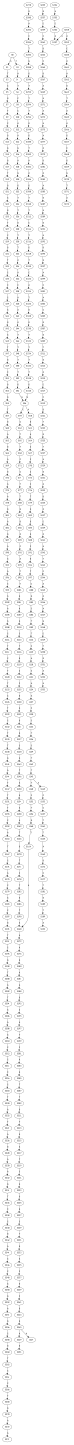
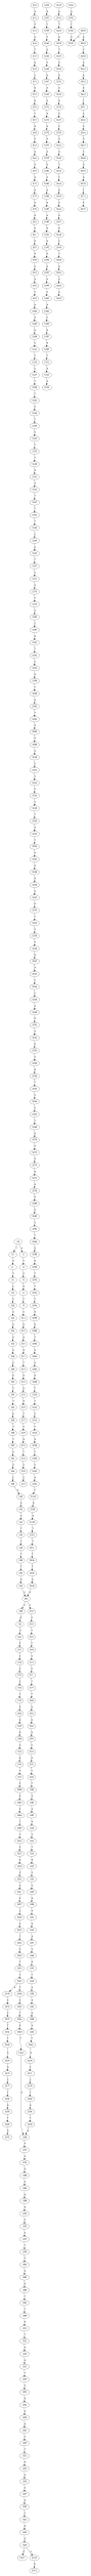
  strict digraph {
    fontname="JetBrains Mono"
    node [fontname="JetBrains Mono"]
    edge [fontname="JetBrains Mono"]
    S0
    S1
    S2
    S3
    S4
    S5
    S6
    S7
    S8
    S9
    S10
    S11
    S12
    S13
    S14
    S15
    S16
    S17
    S18
    S19
    S20
    S21
    S22
    S23
    S24
    S25
    S26
    S27
    S28
    S29
    S30
    S31
    S32
    S33
    S34
    S35
    S36
    S37
    S38
    S39
    S40
    S41
    S42
    S43
    S44
    S45
    S46
    S47
    S48
    S49
    S50
    S51
    S52
    S53
    S54
    S55
    S56
    S57
    S58
    S59
    S60
    S61
    S62
    S63
    S64
    S65
    S66
    S67
    S68
    S69
    S70
    S71
    S72
    S73
    S74
    S75
    S76
    S77
    S78
    S79
    S80
    S81
    S82
    S83
    S84
    S85
    S86
    S87
    S88
    S89
    S90
    S91
    S92
    S93
    S94
    S95
    S96
    S97
    S98
    S99
    S100
    S101
    S102
    S103
    S104
    S105
    S106
    S107
    S108
    S109
    S110
    S111
    S112
    S113
    S114
    S115
    S116
    S117
    S118
    S119
    S120
    S121
    S122
    S123
    S124
    S125
    S126
    S127
    S128
    S129
    S130
    S131
    S132
    S133
    S134
    S135
    S136
    S137
    S138
    S139
    S140
    S141
    S142
    S143
    S144
    S145
    S146
    S147
    S148
    S149
    S150
    S151
    S152
    S153
    S154
    S155
    S156
    S157
    S158
    S159
    S160
    S161
    S162
    S163
    S164
    S165
    S166
    S167
    S168
    S169
    S170
    S171
    S172
    S173
    S174
    S175
    S176
    S177
    S178
    S179
    S180
    S181
    S182
    S183
    S184
    S185
    S186
    S187
    S188
    S189
    S190
    S191
    S192
    S193
    S194
    S195
    S196
    S197
    S198
    S199
    S200
    S201
    S202
    S203
    S204
    S205
    S206
    S207
    S208
    S209
    S210
    S211
    S212
    S213
    S214
    S215
    S216
    S217
    S218
    S219
    S220
    S221
    S222
    S223
    S224
    S225
    S226
    S227
    S228
    S229
    S230
    S231
    S232
    S233
    S234
    S235
    S236
    S237
    S238
    S239
    S240
    S241
    S242
    S243
    S244
    S245
    S246
    S247
    S249
    S248
    S250
    S251
    S252
    S254
    S256
    S255
    S257
    S258
    S259
    S260
    S261
    S262
    S263
    S264
    S265
    S266
    S267
    S268
    S269
    S270
    S271
    S272
    S273
    S274
    S275
+   S276
    S277
    S278
    S279
    S280
    S281
    S282
    S283
    S284
    S285
    S286
    S287
    S288
    S289
    S290
    S291
    S292
    S293
    S294
    S295
    S296
    S297
    S298
    S299
    S300
    S301
    S302
    S303
    S304
    S305
    S306
    S307
    S308
    S309
    S310
    S311
    S312
    S313
    S314
    S315
    S316
-   S317
    S318
    S319
    S320
    S321
    S322
    S323
    S324
    S325
    S326
    S327
    S328
    S329
    S330
    S331
    S332
    S333
    S334
    S335
    S336
    S337
    S338
    S339
    S340
    S341
    S342
    S343
    S344
    S345
    S346
    S347
    S348
    S349
    S350
    S351
    S352
    S353
    S354
    S355
    S356
    S357
    S358
    S359
    S360
    S361
    S362
    n363 [label=S663]
    S364
    S365
    S366
    S367
    S368
    S369
    S370
    S371
    S372
    S0 -> S1 [label=A]
    S0 -> S2 [label=T]
    S1 -> S3 [label=T]
    S2 -> S4 [label=A]
    S3 -> S5 [label=C]
    S4 -> S6 [label=T]
    S5 -> S7 [label=G]
    S6 -> S8 [label=C]
    S7 -> S9 [label=T]
    S8 -> S10 [label=C]
    S9 -> S11 [label=C]
    S10 -> S12 [label=A]
    S11 -> S13 [label=G]
    S12 -> S14 [label=A]
    S13 -> S15 [label=G]
    S14 -> S16 [label=G]
    S15 -> S17 [label=G]
    S16 -> S18 [label=A]
    S17 -> S19 [label=T]
    S18 -> S20 [label=G]
    S19 -> S21 [label=G]
    S20 -> S22 [label=G]
    S21 -> S23 [label=A]
    S22 -> S24 [label=T]
    S23 -> S25 [label=G]
    S24 -> S26 [label=T]
    S25 -> S27 [label=T]
    S26 -> S28 [label=G]
    S27 -> S29 [label=C]
    S28 -> S30 [label=T]
    S29 -> S31 [label=G]
    S30 -> S32 [label=T]
    S31 -> S33 [label=T]
    S32 -> S34 [label=A]
    S33 -> S35 [label=C]
    S34 -> S36 [label=A]
    S35 -> S37 [label=C]
    S36 -> S38 [label=C]
-   S37 -> S39 [label=C]
    S38 -> S40 [label=A]
    S39 -> S41 [label=A]
    S40 -> S42 [label=A]
    S41 -> S43 [label=G]
    S42 -> S44 [label=A]
    S43 -> S45 [label=A]
    S44 -> S46 [label=T]
    S45 -> S47 [label=T]
    S46 -> S48 [label=T]
    S47 -> S49 [label=G]
    S48 -> S50 [label=T]
    S49 -> S51 [label=C]
    S50 -> S52 [label=T]
    S51 -> S53 [label=G]
    S52 -> S54 [label=G]
    S53 -> S55 [label=G]
    S54 -> S56 [label=G]
    S55 -> S57 [label=T]
    S56 -> S58 [label=A]
    S56 -> S59 [label=C]
    S57 -> S60 [label=G]
    S58 -> S61 [label=G]
    S59 -> S62 [label=C]
    S60 -> S63 [label=A]
    S61 -> S64 [label=A]
    S62 -> S65 [label=T]
    S63 -> S66 [label=G]
    S64 -> S67 [label=C]
    S65 -> S68 [label=T]
    S66 -> S69 [label=A]
    S67 -> S70 [label=C]
    S68 -> S71 [label=C]
    S69 -> S72 [label=G]
    S70 -> S73 [label=C]
    S71 -> S74 [label=C]
    S72 -> S75 [label=A]
    S73 -> S76 [label=C]
    S74 -> S77 [label=T]
    S75 -> S78 [label=A]
    S76 -> S79 [label=T]
    S77 -> S80 [label=T]
    S78 -> S81 [label=G]
    S79 -> S82 [label=A]
    S80 -> S83 [label=G]
    S81 -> S84 [label=A]
    S82 -> S85 [label=G]
    S83 -> S86 [label=G]
    S84 -> S87 [label=G]
    S85 -> S88 [label=G]
    S86 -> S89 [label=A]
    S87 -> S90 [label=A]
    S88 -> S91 [label=C]
    S89 -> S92 [label=C]
    S90 -> S93 [label=A]
    S91 -> S94 [label=G]
    S92 -> S95 [label=A]
    S93 -> S96 [label=A]
    S94 -> S97 [label=T]
    S95 -> S98 [label=T]
    S96 -> S99 [label=C]
    S97 -> S100 [label=C]
    S98 -> S101 [label=T]
    S99 -> S102 [label=A]
    S100 -> S103 [label=G]
    S101 -> S104 [label=G]
    S102 -> S105 [label=A]
    S103 -> S106 [label=C]
    S104 -> S107 [label=A]
    S105 -> S108 [label=A]
    S106 -> S109 [label=T]
    S107 -> S110 [label=A]
    S108 -> S111 [label=C]
    S109 -> S112 [label=T]
    S110 -> S113 [label=C]
    S111 -> S114 [label=T]
    S112 -> S115 [label=C]
    S113 -> S116 [label=T]
    S114 -> S117 [label=C]
    S115 -> S118 [label=A]
    S116 -> S119 [label=G]
    S117 -> S120 [label=T]
    S118 -> S121 [label=C]
    S119 -> S122 [label=C]
    S120 -> S123 [label=T]
    S121 -> S124 [label=A]
    S122 -> S125 [label=C]
    S123 -> S126 [label=C]
    S124 -> S127 [label=A]
    S125 -> S128 [label=G]
    S126 -> S129 [label=T]
    S127 -> S130 [label=C]
    S128 -> S131 [label=A]
    S129 -> S132 [label=C]
    S130 -> S133 [label=C]
    S131 -> S134 [label=G]
    S132 -> S135 [label=T]
    S133 -> S136 [label=T]
    S134 -> S137 [label=G]
    S135 -> S138 [label=T]
    S136 -> S139 [label=C]
    S137 -> S140 [label=C]
    S138 -> S141 [label=G]
    S139 -> S142 [label=T]
    S140 -> S143 [label=A]
    S141 -> S144 [label=A]
    S142 -> S145 [label=T]
    S143 -> S146 [label=T]
    S144 -> S147 [label=T]
    S145 -> S148 [label=T]
    S145 -> S149 [label=A]
    S146 -> S150 [label=A]
    S147 -> S151 [label=T]
    S148 -> S152 [label=C]
    S149 -> S153 [label=C]
    S150 -> S154 [label=G]
    S151 -> S155 [label=T]
    S152 -> S156 [label=T]
    S153 -> S157 [label=C]
    S154 -> S158 [label=A]
    S155 -> S159 [label=C]
    S156 -> S160 [label=G]
    S157 -> S161 [label=T]
    S158 -> S162 [label=A]
    S159 -> S163 [label=A]
    S160 -> S164 [label=T]
    S161 -> S165 [label=T]
    S162 -> S166 [label=T]
    S163 -> S167 [label=T]
    S164 -> S168 [label=A]
    S165 -> S169 [label=A]
    S166 -> S170 [label=G]
    S167 -> S171 [label=C]
    S168 -> S172 [label=A]
    S169 -> S173 [label=G]
    S170 -> S174 [label=T]
    S171 -> S175 [label=A]
    S172 -> S176 [label=A]
    S173 -> S177 [label=C]
    S174 -> S178 [label=C]
    S175 -> S179 [label=C]
    S176 -> S180 [label=G]
    S177 -> S181 [label=T]
    S178 -> S182 [label=T]
    S179 -> S183 [label=A]
    S180 -> S184 [label=A]
    S181 -> S185 [label=G]
    S182 -> S186 [label=G]
    S183 -> S187 [label=C]
    S184 -> S188 [label=A]
    S185 -> S189 [label=T]
    S186 -> S190 [label=T]
    S187 -> S191 [label=G]
    S188 -> S192 [label=G]
    S189 -> S193 [label=A]
    S190 -> S168 [label=A]
    S191 -> S194 [label=T]
    S192 -> S195 [label=C]
    S194 -> S196 [label=C]
    S195 -> S197 [label=A]
    S196 -> S198 [label=G]
    S197 -> S199 [label=T]
    S198 -> S200 [label=T]
    S199 -> S201 [label=C]
    S200 -> S202 [label=A]
    S201 -> S203 [label=A]
    S202 -> S204 [label=T]
    S203 -> S205 [label=G]
    S204 -> S206 [label=A]
    S205 -> S207 [label=T]
    S206 -> S208 [label=A]
    S207 -> S209 [label=T]
    S208 -> S210 [label=A]
    S209 -> S211 [label=G]
    S210 -> S212 [label=C]
    S211 -> S213 [label=T]
    S212 -> S214 [label=C]
    S213 -> S215 [label=G]
    S214 -> S216 [label=C]
    S215 -> S217 [label=A]
    S216 -> S218 [label=C]
    S217 -> S219 [label=T]
    S218 -> S220 [label=T]
    S219 -> S221 [label=C]
    S220 -> S222 [label=A]
    S221 -> S223 [label=G]
    S222 -> S224 [label=T]
    S223 -> S225 [label=G]
    S224 -> S226 [label=A]
    S225 -> S227 [label=G]
    S226 -> S228 [label=G]
    S227 -> S229 [label=C]
    S228 -> S230 [label=A]
    S229 -> S231 [label=T]
    S230 -> S232 [label=A]
    S231 -> S233 [label=G]
    S232 -> S234 [label=G]
    S233 -> S235 [label=A]
    S234 -> S236 [label=T]
    S235 -> S237 [label=C]
    S236 -> S238 [label=C]
    S237 -> S239 [label=G]
    S238 -> S240 [label=C]
    S239 -> S241 [label=C]
    S240 -> S242 [label=G]
    S241 -> S243 [label=G]
    S242 -> S244 [label=A]
    S243 -> S245 [label=G]
    S244 -> S246 [label=C]
    S245 -> S247 [label=A]
    S245 -> S249 [label=A]
    S246 -> S248 [label=C]
    S249 -> S251 [label=G]
    S248 -> S250 [label=A]
    S250 -> S252 [label=G]
    S252 -> S254 [label=A]
    S254 -> S256 [label=G]
    S256 -> S258 [label=C]
    S255 -> S257 [label=G]
    S257 -> S259 [label=C]
    S258 -> S260 [label=G]
    S259 -> S261 [label=C]
    S260 -> S262 [label=T]
    S261 -> S263 [label=G]
    S262 -> S264 [label=C]
    S263 -> S265 [label=C]
    S264 -> S266 [label=C]
    S265 -> S267 [label=G]
    S266 -> S268 [label=T]
    S267 -> S269 [label=A]
    S268 -> S270 [label=G]
    S269 -> S271 [label=A]
    S270 -> S272 [label=A]
    S271 -> S273 [label=A]
    S272 -> S274 [label=A]
    S273 -> S275 [label=A]
+   S274 -> S276 [label=G]
    S275 -> S277 [label=A]
+   S276 -> S278 [label=A]
    S277 -> S279 [label=A]
    S278 -> S280 [label=G]
    S279 -> S281 [label=G]
    S280 -> S282 [label=A]
    S281 -> S283 [label=A]
    S282 -> S284 [label=C]
    S283 -> S285 [label=A]
    S284 -> S286 [label=T]
    S285 -> S287 [label=G]
    S286 -> S288 [label=G]
    S287 -> S289 [label=A]
    S288 -> S290 [label=G]
    S289 -> S291 [label=G]
    S290 -> S292 [label=T]
    S291 -> S293 [label=A]
    S292 -> S294 [label=T]
    S293 -> S295 [label=G]
    S294 -> S296 [label=T]
    S295 -> S297 [label=G]
    S296 -> S298 [label=G]
    S297 -> S299 [label=A]
    S298 -> S300 [label=G]
    S299 -> S301 [label=C]
    S300 -> S302 [label=T]
    S301 -> S303 [label=A]
    S302 -> S304 [label=A]
    S303 -> S305 [label=C]
    S304 -> S306 [label=A]
    S305 -> S307 [label=G]
    S306 -> S308 [label=G]
    S307 -> S309 [label=G]
    S308 -> S310 [label=T]
    S309 -> S311 [label=T]
    S310 -> S312 [label=T]
    S311 -> S313 [label=G]
    S312 -> S314 [label=C]
    S313 -> S315 [label=A]
    S314 -> S316 [label=T]
-   S315 -> S317 [label=C]
    S316 -> S318 [label=G]
-   S317 -> S319 [label=C]
    S318 -> S320 [label=T]
    S319 -> S321 [label=G]
    S320 -> S322 [label=C]
    S321 -> S323 [label=T]
    S322 -> S324 [label=A]
    S323 -> S325 [label=G]
    S324 -> S326 [label=T]
    S325 -> S327 [label=T]
    S326 -> S328 [label=G]
    S327 -> S329 [label=A]
    S328 -> S330 [label=G]
    S329 -> S331 [label=G]
    S330 -> S332 [label=T]
    S331 -> S333 [label=A]
    S332 -> S334 [label=T]
    S333 -> S335 [label=G]
    S334 -> S336 [label=T]
    S335 -> S337 [label=A]
    S336 -> S338 [label=T]
    S337 -> S339 [label=C]
    S338 -> S340 [label=G]
    S339 -> S341 [label=A]
    S340 -> S56 [label=G]
    S341 -> S342 [label=A]
    S342 -> S343 [label=T]
    S343 -> S344 [label=C]
    S344 -> S345 [label=A]
    S345 -> S346 [label=A]
    S346 -> S347 [label=A]
    S347 -> S348 [label=G]
    S348 -> S349 [label=C]
    S349 -> S350 [label=T]
    S350 -> S351 [label=G]
    S351 -> S352 [label=A]
    S352 -> S353 [label=A]
    S354 -> S355 [label=A]
    S355 -> S356 [label=C]
    S356 -> S357 [label=A]
    S358 -> S357 [label=A]
    S358 -> S359 [label=A]
    S359 -> S360 [label=C]
    S360 -> S361 [label=A]
    S361 -> S362 [label=A]
    S362 -> n363 [label=G]
    n363 -> S364 [label=T]
    S364 -> S365 [label=A]
    S365 -> S366 [label=A]
    S366 -> S367 [label=G]
    S367 -> S368 [label=C]
    S368 -> S369 [label=G]
    S369 -> S370 [label=G]
    S370 -> S371 [label=T]
    S371 -> S372 [label=A]
  }
